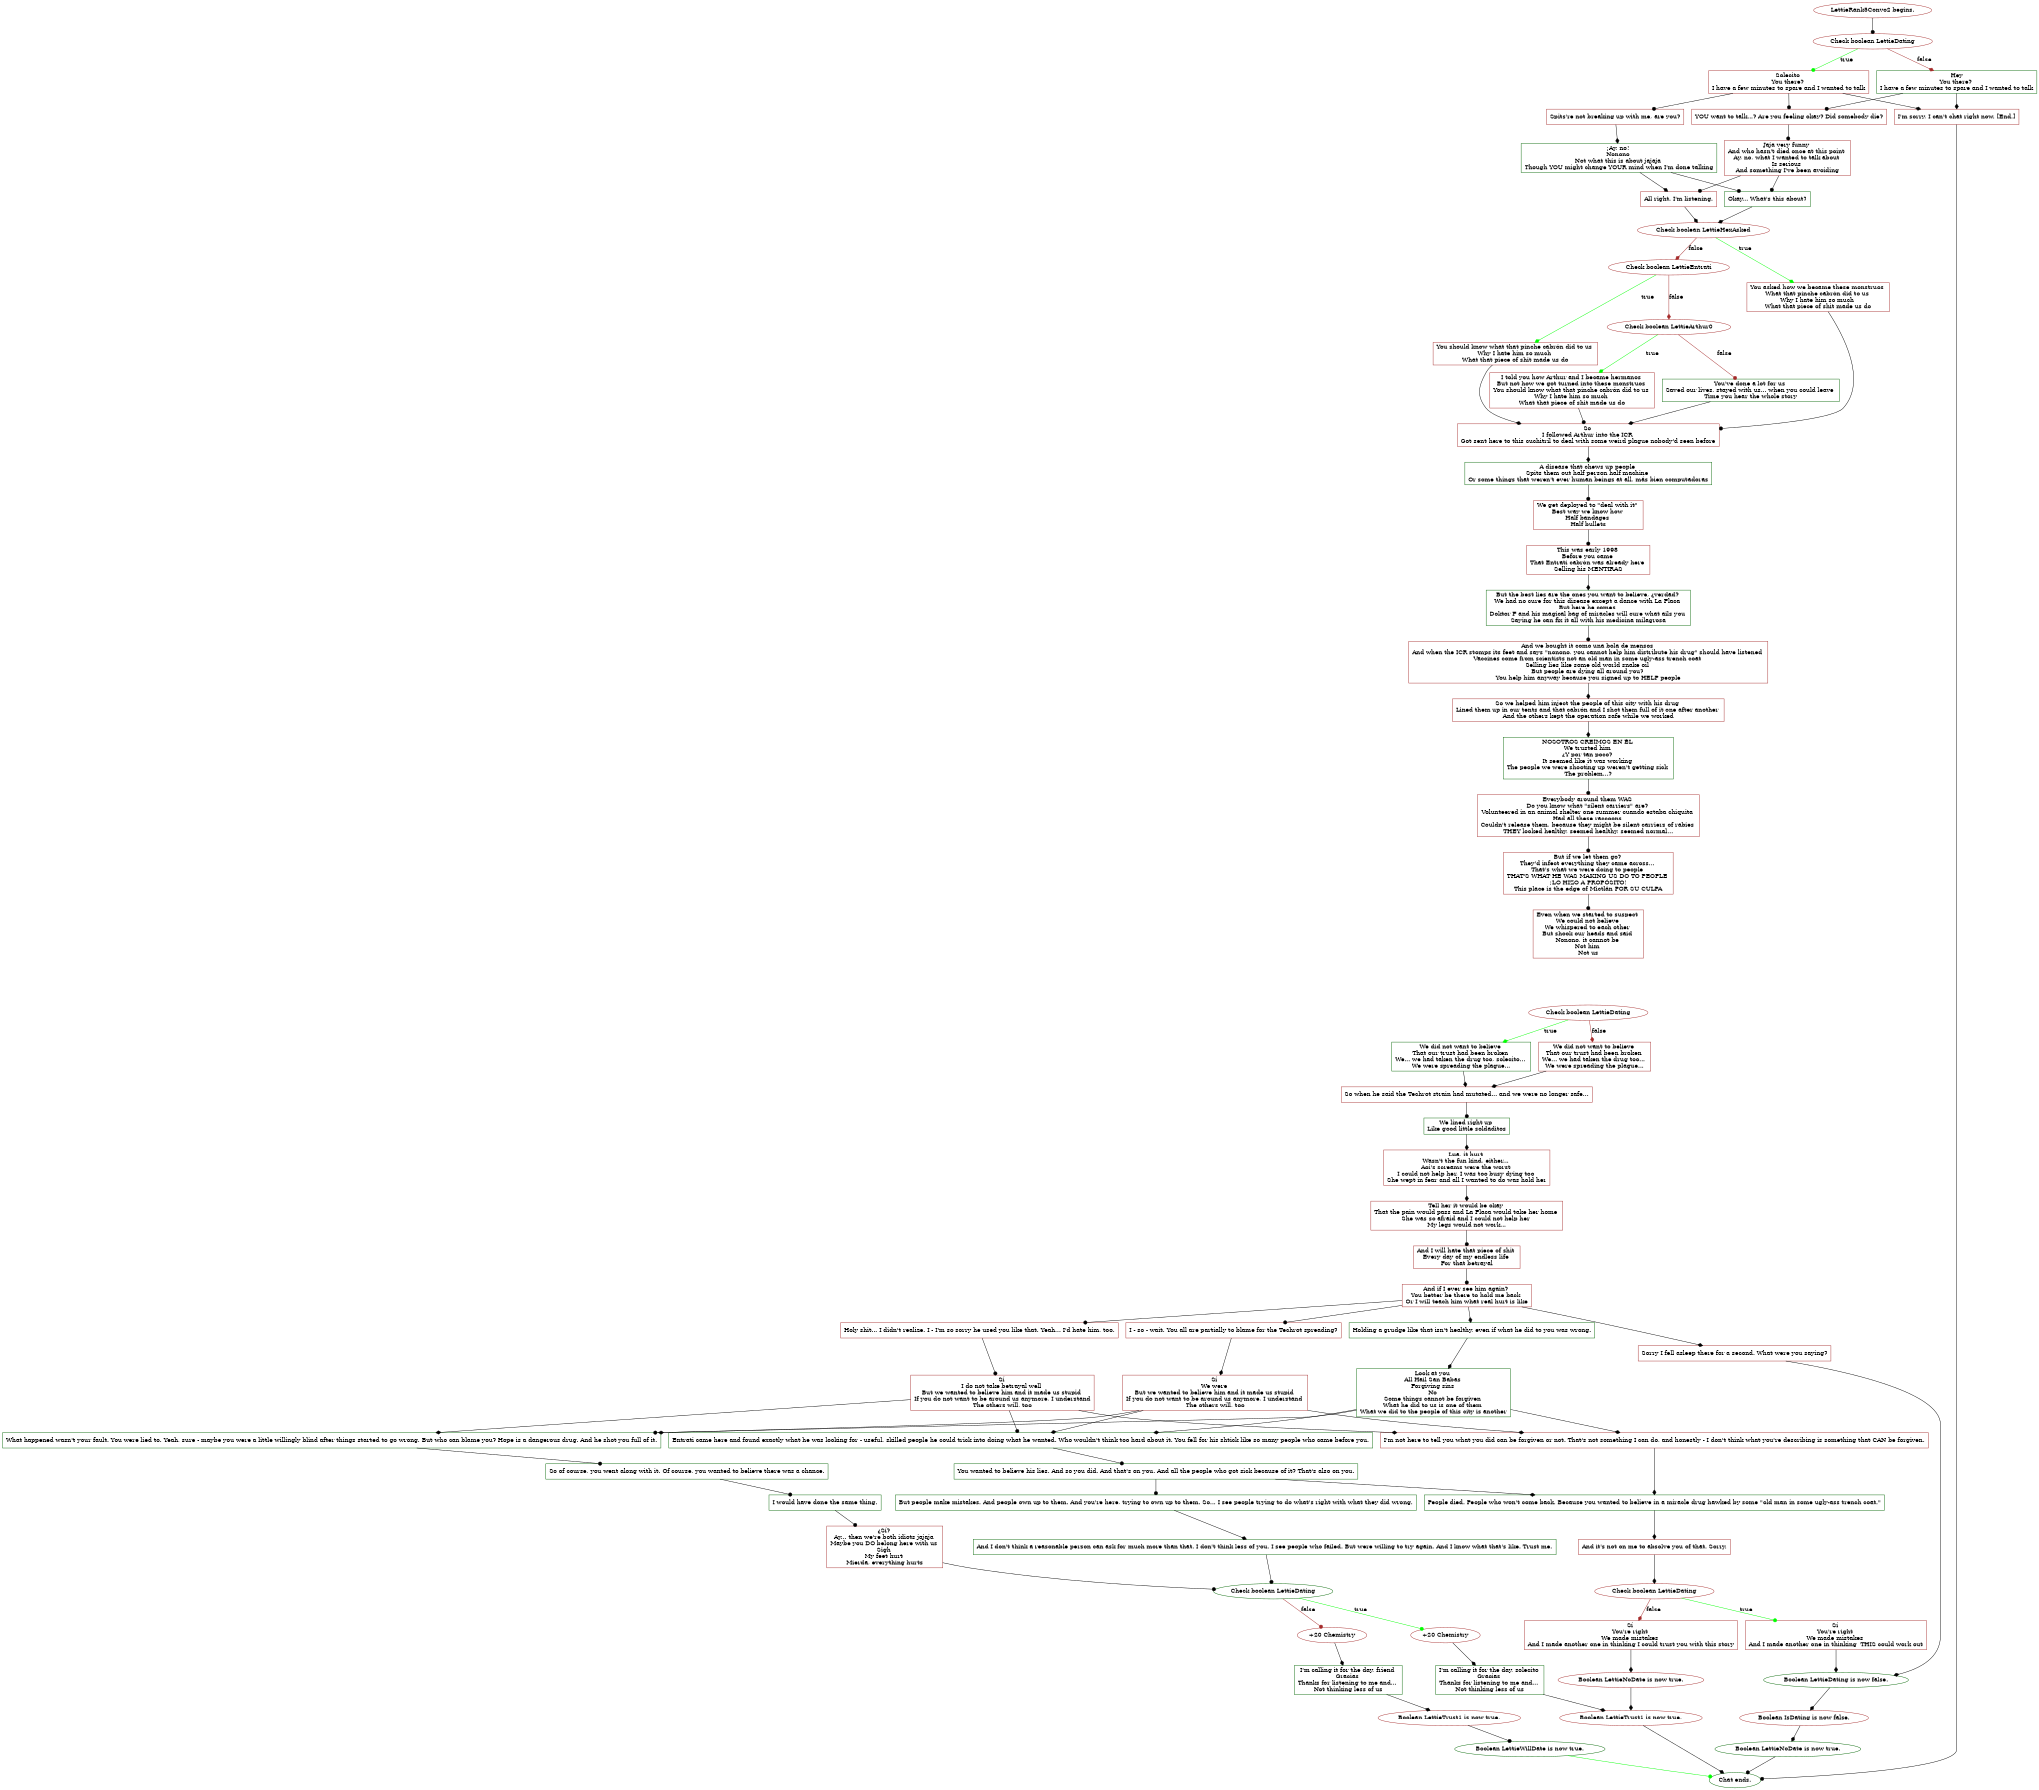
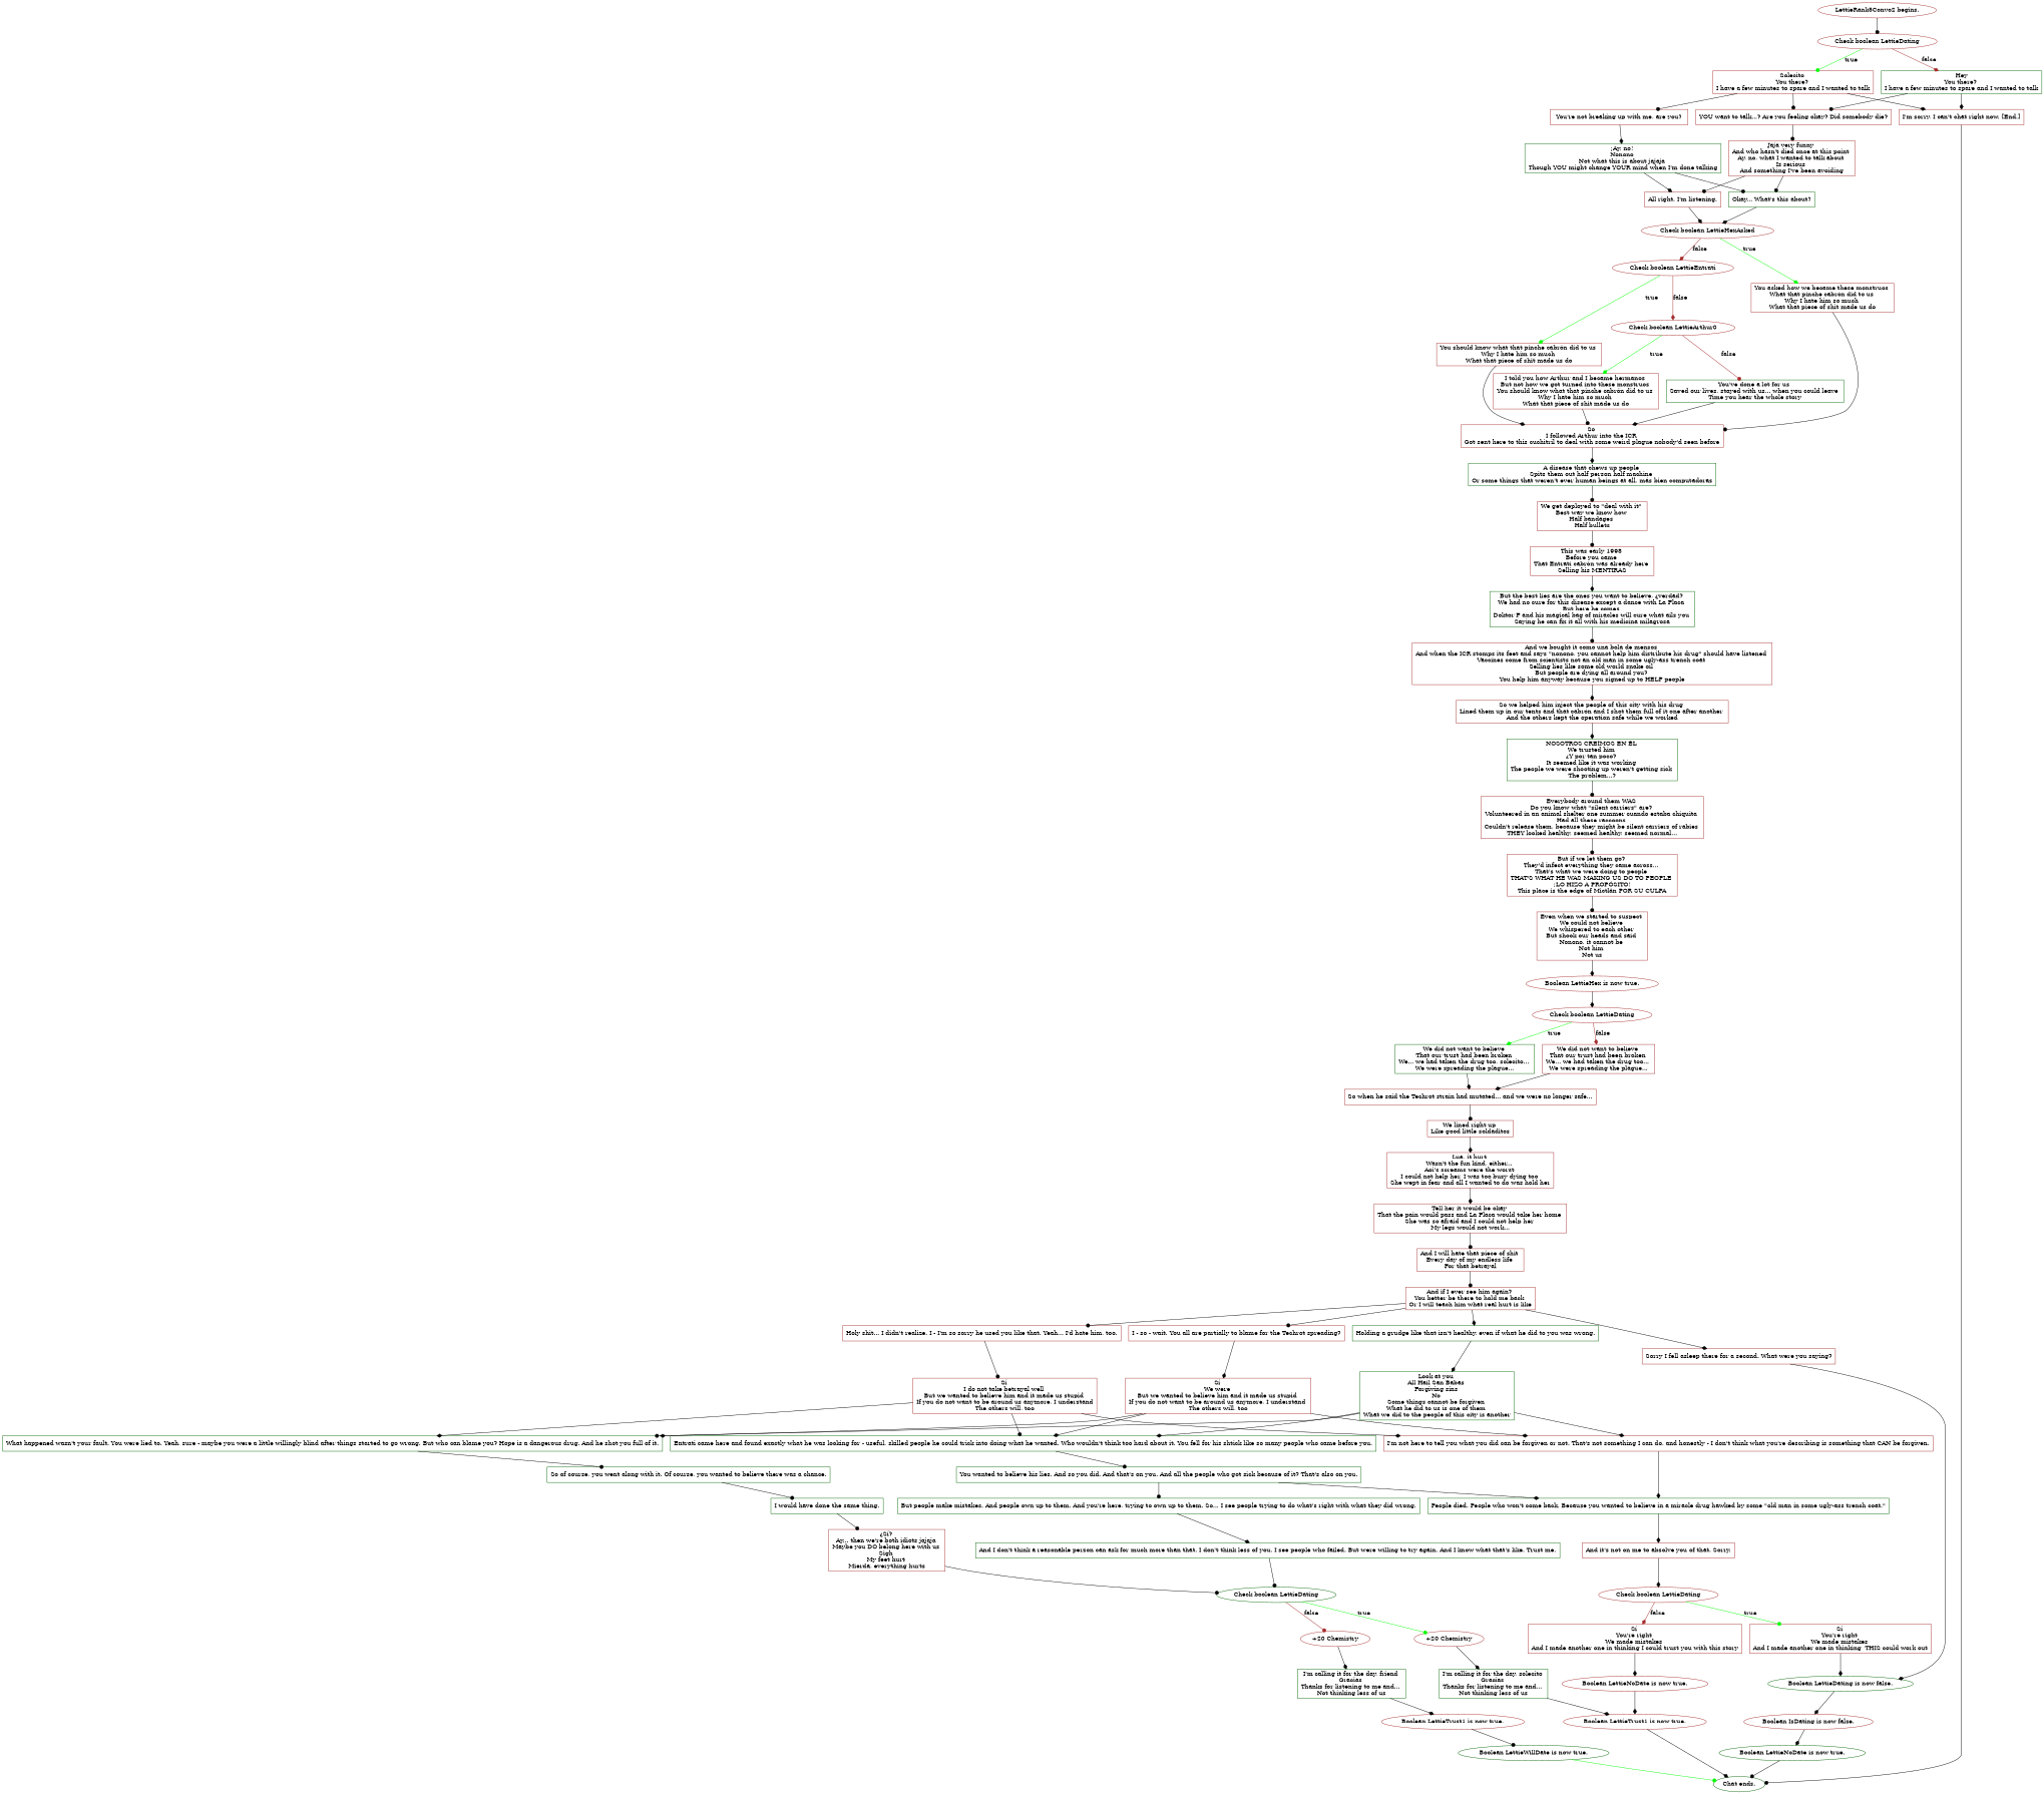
  digraph {
    node [color=brown shape=box]
    edge [arrowhead=diamond]
    "LettieRank5Convo2 begins." [shape=""]
    n2 [label="Check boolean LettieDating" shape=""]
    n3 [label="Solecito \nYou there? \nI have a few minutes to spare and I wanted to talk"]
    n4 [color=darkgreen label="Hey\nYou there? \nI have a few minutes to spare and I wanted to talk"]
-   n5 [label="Spits're not breaking up with me, are you?"]
+   n5 [label="You're not breaking up with me, are you?"]
    n6 [label="YOU want to talk...? Are you feeling okay? Did somebody die?"]
    n7 [label="I'm sorry, I can't chat right now. [End.]"]
    n8 [color=darkgreen label="¡Ay, no! \nNonono \nNot what this is about jajaja \nThough YOU might change YOUR mind when I'm done talking"]
    n9 [label="Jaja very funny \nAnd who hasn't died once at this point \nAy, no, what I wanted to talk about \nIs serious \nAnd something I've been avoiding"]
    "Chat ends." [color=darkgreen shape=""]
    n11 [color=darkgreen label="Okay... What's this about?"]
    n12 [label="All right. I'm listening."]
    n13 [label="Check boolean LettieHexAsked" shape=""]
    n14 [label="You asked how we became these monstruos \nWhat that pinche cabrón did to us \nWhy I hate him so much \nWhat that piece of shit made us do"]
    n15 [label="Check boolean LettieEntrati" shape=""]
    n16 [label="So \nI followed Arthur into the ICR \nGot sent here to this cuchitril to deal with some weird plague nobody'd seen before"]
    n17 [label="You should know what that pinche cabrón did to us \nWhy I hate him so much \nWhat that piece of shit made us do"]
    n18 [label="Check boolean LettieArthur0" shape=""]
    n19 [color=darkgreen label="A disease that chews up people \nSpits them out half person half machine \nOr some things that weren't ever human beings at all, más bien computadoras"]
    n20 [label="I told you how Arthur and I became hermanos \nBut not how we got turned into these monstruos \nYou should know what that pinche cabrón did to us \nWhy I hate him so much \nWhat that piece of shit made us do"]
    n21 [color=darkgreen label="You've done a lot for us \nSaved our lives, stayed with us... when you could leave \nTime you hear the whole story"]
    n22 [label="We get deployed to \"deal with it\" \nBest way we know how \nHalf bandages \nHalf bullets"]
    n23 [label="This was early 1998 \nBefore you came \nThat Entrati cabrón was already here \nSelling his MENTIRAS"]
    n24 [color=darkgreen label="But the best lies are the ones you want to believe, ¿verdad? \nWe had no cure for this disease except a dance with La Flaca \nBut here he comes \nDoktor F and his magical bag of miracles will cure what ails you \nSaying he can fix it all with his medicina milagrosa"]
    n25 [label="And we bought it como una bola de mensos \nAnd when the ICR stomps its feet and says \"nonono, you cannot help him distribute his drug\" should have listened \nVaccines come from scientists not an old man in some ugly-ass trench coat \nSelling lies like some old world snake oil \nBut people are dying all around you? \nYou help him anyway because you signed up to HELP people"]
    n26 [label="So we helped him inject the people of this city with his drug \nLined them up in our tents and that cabrón and I shot them full of it one after another \nAnd the others kept the operation safe while we worked"]
    n27 [color=darkgreen label="NOSOTROS CREÍMOS EN ÉL \nWe trusted him \n¿Y por tan poco? \nIt seemed like it was working \nThe people we were shooting up weren't getting sick \nThe problem...?"]
    n28 [label="Everybody around them WAS \nDo you know what \"silent carriers\" are? \nVolunteered in an animal shelter one summer cuando estaba chiquita \nHad all these raccoons \nCouldn't release them, because they might be silent carriers of rabies \nTHEY looked healthy, seemed healthy, seemed normal..."]
    n29 [label="But if we let them go? \nThey'd infect everything they came across... \nThat's what we were doing to people \nTHAT'S WHAT HE WAS MAKING US DO TO PEOPLE \n¡LO HIZO A PROPÓSITO!\nThis place is the edge of Mictlán POR SU CULPA"]
    n30 [label="Even when we started to suspect \nWe could not believe \nWe whispered to each other \nBut shook our heads and said \nNonono, it cannot be \nNot him \nNot us"]
+   n31 [label="Boolean LettieHex is now true." shape=""]
    n32 [label="Check boolean LettieDating" shape=""]
    n33 [color=darkgreen label="We did not want to believe \nThat our trust had been broken \nWe... we had taken the drug too, solecito... \nWe were spreading the plague..."]
    n34 [label="We did not want to believe \nThat our trust had been broken \nWe... we had taken the drug too... \nWe were spreading the plague..."]
    n35 [label="So when he said the Techrot strain had mutated... and we were no longer safe..."]
-   n36 [color=darkgreen label="We lined right up \nLike good little soldaditos"]
+   n36 [label="We lined right up \nLike good little soldaditos"]
    n37 [label="Lua, it hurt \nWasn't the fun kind, either... \nAoi's screams were the worst \nI could not help her, I was too busy dying too \nShe wept in fear and all I wanted to do was hold her"]
    n38 [label="Tell her it would be okay \nThat the pain would pass and La Flaca would take her home \nShe was so afraid and I could not help her \nMy legs would not work..."]
    n39 [label="And I will hate that piece of shit \nEvery day of my endless life \nFor that betrayal"]
    n40 [label="And if I ever see him again? \nYou better be there to hold me back \nOr I will teach him what real hurt is like"]
    n41 [color=darkgreen label="Holding a grudge like that isn't healthy, even if what he did to you was wrong."]
    n42 [label="Holy shit... I didn't realize. I - I'm so sorry he used you like that. Yeah... I'd hate him, too."]
    n43 [label="I - so - wait. You all are partially to blame for the Techrot spreading?"]
    n44 [label="Sorry I fell asleep there for a second. What were you saying?"]
    n45 [color=darkgreen label="Look at you \nAll Hail San Babas \nForgiving sins \nNo \nSome things cannot be forgiven \nWhat he did to us is one of them \nWhat we did to the people of this city is another"]
    n46 [label="Sí \nI do not take betrayal well \nBut we wanted to believe him and it made us stupid \nIf you do not want to be around us anymore, I understand\nThe others will, too"]
    n47 [label="Sí \nWe were \nBut we wanted to believe him and it made us stupid \nIf you do not want to be around us anymore, I understand \nThe others will, too"]
    n48 [color=darkgreen label="Boolean LettieDating is now false." shape=""]
    n49 [label="I'm not here to tell you what you did can be forgiven or not. That's not something I can do, and honestly - I don't think what you're describing is something that CAN be forgiven."]
    n50 [color=darkgreen label="Entrati came here and found exactly what he was looking for - useful, skilled people he could trick into doing what he wanted. Who wouldn't think too hard about it. You fell for his shtick like so many people who came before you."]
    n51 [color=darkgreen label="What happened wasn't your fault. You were lied to. Yeah, sure - maybe you were a little willingly blind after things started to go wrong. But who can blame you? Hope is a dangerous drug. And he shot you full of it."]
    n52 [label="Boolean IsDating is now false." shape=""]
    n53 [color=darkgreen label="People died. People who won't come back. Because you wanted to believe in a miracle drug hawked by some \"old man in some ugly-ass trench coat.\""]
    n54 [color=darkgreen label="You wanted to believe his lies. And so you did. And that's on you. And all the people who got sick because of it? That's also on you."]
    n55 [color=darkgreen label="So of course, you went along with it. Of course, you wanted to believe there was a chance."]
    n56 [color=darkgreen label="Boolean LettieNoDate is now true." shape=""]
    n57 [label="And it's not on me to absolve you of that. Sorry."]
    n58 [color=darkgreen label="But people make mistakes. And people own up to them. And you're here, trying to own up to them. So... I see people trying to do what's right with what they did wrong."]
    n59 [color=darkgreen label="I would have done the same thing."]
    n60 [label="Check boolean LettieDating" shape=""]
    n61 [color=darkgreen label="And I don't think a reasonable person can ask for much more than that. I don't think less of you. I see people who failed. But were willing to try again. And I know what that's like. Trust me."]
    n62 [label="¿Sí? \nAy... then we're both idiots jajaja \nMaybe you DO belong here with us \nSigh \nMy feet hurt \nMierda, everything hurts"]
    n63 [label="Sí \nYou're right \nWe made mistakes \nAnd I made another one in thinking  THIS could work out"]
    n64 [label="Sí \nYou're right \nWe made mistakes \nAnd I made another one in thinking I could trust you with this story"]
    n65 [color=darkgreen label="Check boolean LettieDating" shape=""]
    n66 [label="Boolean LettieNoDate is now true." shape=""]
    n67 [label="+20 Chemistry" shape=""]
    n68 [label="+20 Chemistry" shape=""]
    n69 [label="Boolean LettieTrust1 is now true." shape=""]
    n70 [color=darkgreen label="I'm calling it for the day, solecito \nGracias \nThanks for listening to me and... \nNot thinking less of us"]
    n71 [color=darkgreen label="I'm calling it for the day, friend \nGracias \nThanks for listening to me and... \nNot thinking less of us"]
    n72 [label="Boolean LettieTrust1 is now true." shape=""]
    n73 [color=darkgreen label="Boolean LettieWillDate is now true." shape=""]
    "LettieRank5Convo2 begins." -> n2 [arrowhead=dot]
    n2 -> n3 [arrowhead=dot color=green label=true]
    n2 -> n4 [color=brown label=false]
    n3 -> n5 [arrowhead=dot]
    n3 -> n6 [arrowhead=dot]
    n3 -> n7
    n4 -> n6 [arrowhead=dot]
    n4 -> n7
    n5 -> n8
    n6 -> n9 [arrowhead=dot]
    n7 -> "Chat ends." [arrowhead=dot]
    n8 -> n11 [arrowhead=dot]
    n8 -> n12
    n9 -> n11 [arrowhead=dot]
    n9 -> n12 [arrowhead=dot]
    n11 -> n13
    n12 -> n13
    n13 -> n14 [color=green label=true]
    n13 -> n15 [color=brown label=false]
    n14 -> n16 [arrowhead=dot]
    n15 -> n17 [color=green label=true]
    n15 -> n18 [color=brown label=false]
    n16 -> n19
    n17 -> n16
    n18 -> n20 [color=green label=true]
    n18 -> n21 [arrowhead=dot color=brown label=false]
    n19 -> n22 [arrowhead=dot]
    n20 -> n16 [arrowhead=dot]
    n21 -> n16
    n22 -> n23 [arrowhead=dot]
    n23 -> n24
    n24 -> n25 [arrowhead=dot]
    n25 -> n26
    n26 -> n27
    n27 -> n28 [arrowhead=dot]
    n28 -> n29 [arrowhead=dot]
    n29 -> n30 [arrowhead=dot]
+   n30 -> n31
+   n31 -> n32
    n32 -> n33 [color=green label=true]
    n32 -> n34 [color=brown label=false]
    n33 -> n35
    n34 -> n35
    n35 -> n36 [arrowhead=dot]
    n36 -> n37
    n37 -> n38
    n38 -> n39 [arrowhead=dot]
    n39 -> n40 [arrowhead=dot]
    n40 -> n41
    n40 -> n42 [arrowhead=dot]
    n40 -> n43 [arrowhead=dot]
    n40 -> n44
    n41 -> n45
    n42 -> n46 [arrowhead=dot]
    n43 -> n47
    n44 -> n48
    n45 -> n49
    n45 -> n50
    n45 -> n51 [arrowhead=dot]
    n46 -> n49
    n46 -> n50 [arrowhead=dot]
    n46 -> n51
    n47 -> n49
    n47 -> n50
    n47 -> n51
    n48 -> n52
    n49 -> n53
    n50 -> n54 [arrowhead=dot]
    n51 -> n55 [arrowhead=dot]
    n52 -> n56
    n53 -> n57
    n54 -> n53
    n54 -> n58 [arrowhead=dot]
    n55 -> n59 [arrowhead=dot]
    n56 -> "Chat ends." [arrowhead=dot]
    n57 -> n60
    n58 -> n61
    n59 -> n62 [arrowhead=dot]
    n60 -> n63 [arrowhead=dot color=green label=true]
    n60 -> n64 [color=brown label=false]
    n61 -> n65 [arrowhead=dot]
    n62 -> n65 [arrowhead=dot]
    n63 -> n48
    n64 -> n66
    n65 -> n67 [arrowhead=dot color=green label=true]
    n65 -> n68 [arrowhead=dot color=brown label=false]
    n66 -> n69
    n67 -> n70
    n68 -> n71
    n69 -> "Chat ends."
    n70 -> n69
    n71 -> n72
    n72 -> n73 [arrowhead=dot]
    n73 -> "Chat ends." [arrowhead=dot color=green]
  }
